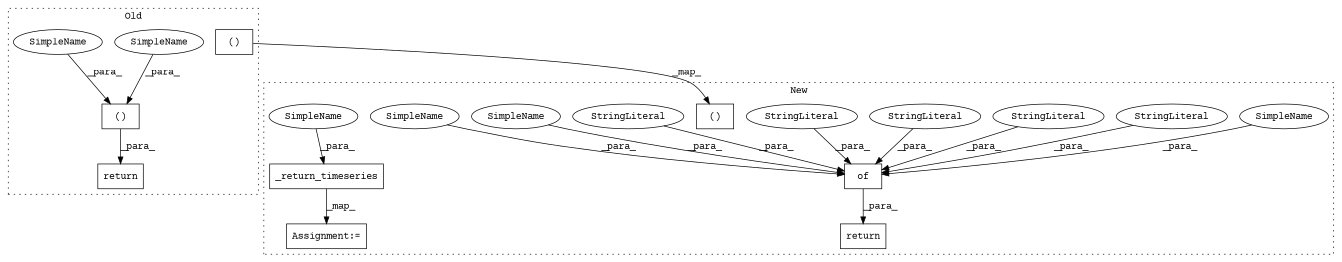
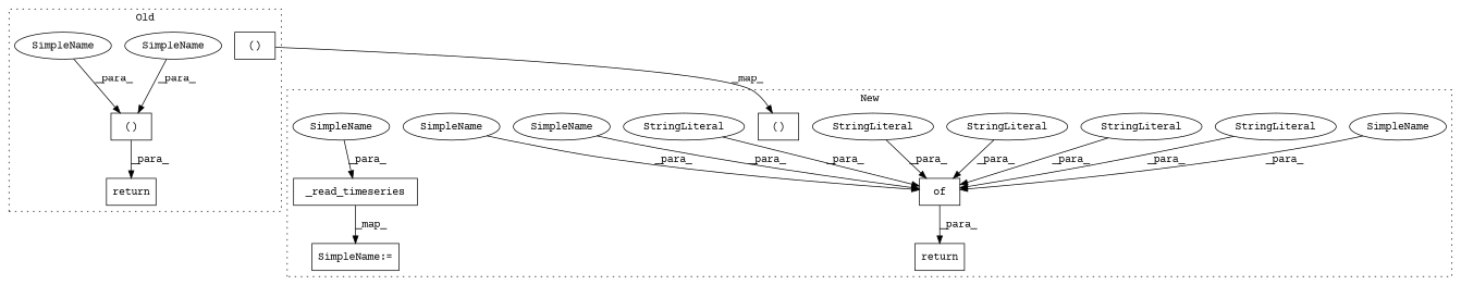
  digraph {
    fontname="Courier Prime"
    node [a=42 fontname="Courier Prime" l=6 s=6425 shape=ellipse]
    edge [fontname="Courier Prime"]
    n1 [a=41 l=12 label=return s=6413 shape=box]
    n2 [a=106 l=48 label="()" shape=box]
    n3 [a=106 l=20 label="()" s=6312 shape=box]
    n4 [l=1 label=SimpleName]
    n5 [label=SimpleName s=6467]
    n6 [a=32 l="3,1" label=of s="6529,6577" shape=box]
    n7 [a=45 l=3 label=StringLiteral s=6538]
    n8 [a=45 l=3 label=StringLiteral s=6544]
    n9 [a=45 label=StringLiteral s=6566]
    n10 [a=45 l=8 label=StringLiteral s=6550]
    n11 [a=45 l=3 label=StringLiteral s=6532]
    n12 [a=41 l=7 label=return s=6518 shape=box]
-   n13 [a=32 l="17,1" label=_return_timeseries s="6488,6511" shape=box]
-   n14 [a=7 l=2 label="Assignment:=" s=6481 shape=box]
+   n13 [a=32 l="17,1" label=_read_timeseries s="6488,6511" shape=box]
+   n14 [a=7 l=2 label="SimpleName:=" s=6481 shape=box]
    n15 [a=106 l=20 label="()" s=6461 shape=box]
    n16 [l=1 label=SimpleName s=6536]
    n17 [l=4 label=SimpleName s=6505]
    n18 [l=4 label=SimpleName s=6573]
    n19 [label=SimpleName s=6559]
    subgraph cluster_1 {
      label=Old
      style=dotted
      n1
      n2
      n3
      n4
      n5
    }
    subgraph cluster_2 {
      label=New
      style=dotted
      n6
      n7
      n8
      n9
      n10
      n11
      n12
      n13
      n14
      n15
      n16
      n17
      n18
      n19
    }
    n2 -> n1 [label=_para_]
    n3 -> n15 [label=_map_]
    n4 -> n2 [label=_para_]
    n5 -> n2 [label=_para_]
    n6 -> n12 [label=_para_]
    n7 -> n6 [label=_para_]
    n8 -> n6 [label=_para_]
    n9 -> n6 [label=_para_]
    n10 -> n6 [label=_para_]
    n11 -> n6 [label=_para_]
    n13 -> n14 [label=_map_]
    n16 -> n6 [label=_para_]
    n17 -> n13 [label=_para_]
    n18 -> n6 [label=_para_]
    n19 -> n6 [label=_para_]
  }
